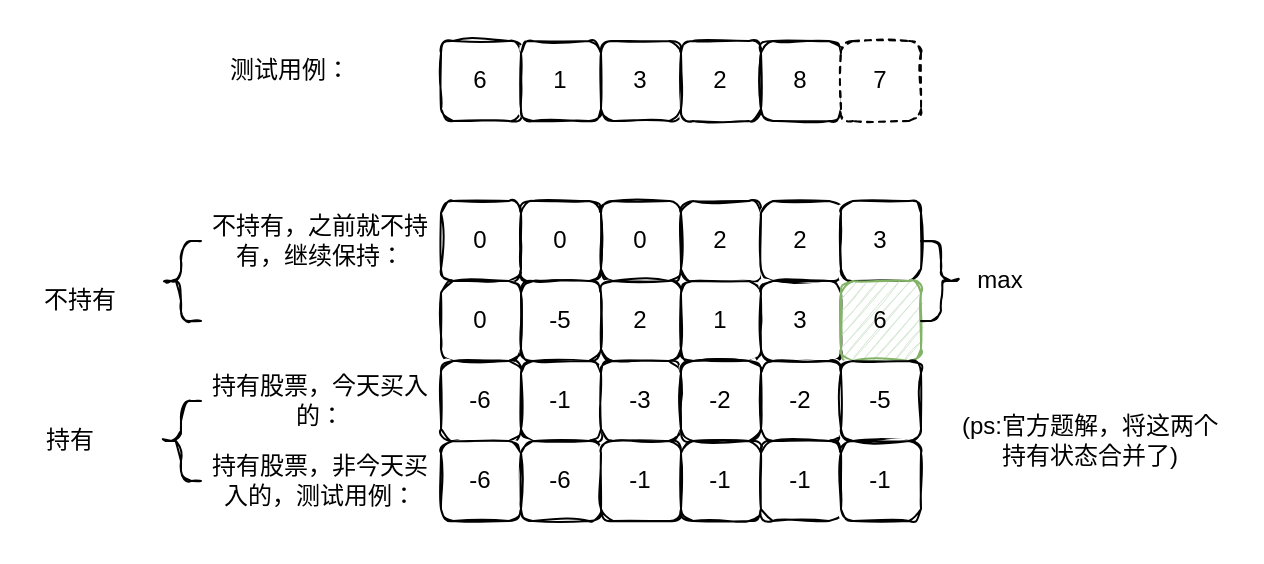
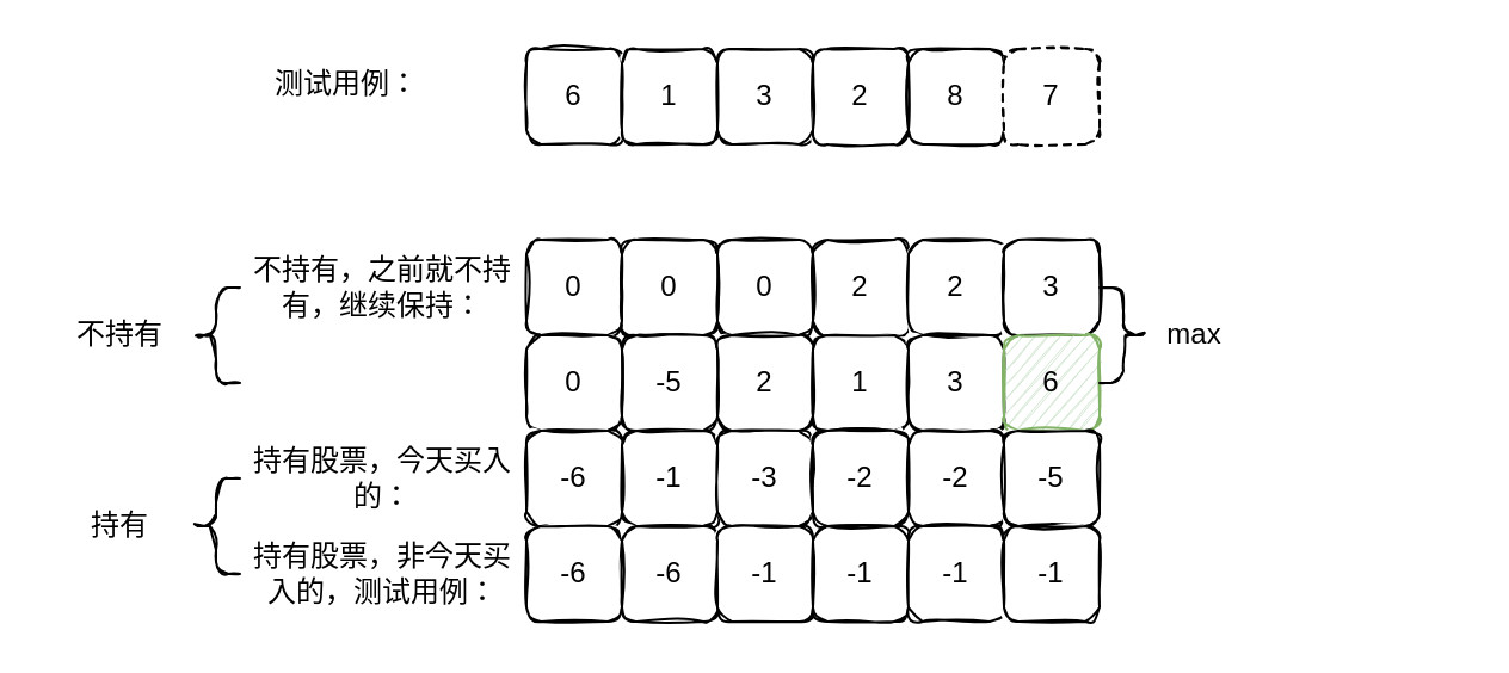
  <mxCell id="0" />
  <mxCell id="1" parent="0" />
  <mxCell id="2" value="6" style="rounded=1;whiteSpace=wrap;html=1;sketch=1;" vertex="1" parent="1"><mxGeometry x="220" y="20" width="40" height="40" as="geometry" /></mxCell>
  <mxCell id="3" value="1" style="rounded=1;whiteSpace=wrap;html=1;sketch=1;" vertex="1" parent="1"><mxGeometry x="260" y="20" width="40" height="40" as="geometry" /></mxCell>
  <mxCell id="4" value="3" style="rounded=1;whiteSpace=wrap;html=1;sketch=1;" vertex="1" parent="1"><mxGeometry x="300" y="20" width="40" height="40" as="geometry" /></mxCell>
  <mxCell id="5" value="2" style="rounded=1;whiteSpace=wrap;html=1;sketch=1;" vertex="1" parent="1"><mxGeometry x="340" y="20" width="40" height="40" as="geometry" /></mxCell>
  <mxCell id="6" value="8" style="rounded=1;whiteSpace=wrap;html=1;sketch=1;" vertex="1" parent="1"><mxGeometry x="380" y="20" width="40" height="40" as="geometry" /></mxCell>
  <mxCell id="7" value="7" style="rounded=1;whiteSpace=wrap;html=1;sketch=1;dashed=1;" vertex="1" parent="1"><mxGeometry x="420" y="20" width="40" height="40" as="geometry" /></mxCell>
  <mxCell id="8" value="0" style="rounded=1;whiteSpace=wrap;html=1;sketch=1;" vertex="1" parent="1"><mxGeometry x="220" y="100" width="40" height="40" as="geometry" /></mxCell>
  <mxCell id="9" value="0" style="rounded=1;whiteSpace=wrap;html=1;sketch=1;" vertex="1" parent="1"><mxGeometry x="260" y="100" width="40" height="40" as="geometry" /></mxCell>
  <mxCell id="10" value="0" style="rounded=1;whiteSpace=wrap;html=1;sketch=1;" vertex="1" parent="1"><mxGeometry x="300" y="100" width="40" height="40" as="geometry" /></mxCell>
  <mxCell id="11" value="2" style="rounded=1;whiteSpace=wrap;html=1;sketch=1;" vertex="1" parent="1"><mxGeometry x="340" y="100" width="40" height="40" as="geometry" /></mxCell>
  <mxCell id="12" value="2" style="rounded=1;whiteSpace=wrap;html=1;sketch=1;" vertex="1" parent="1"><mxGeometry x="380" y="100" width="40" height="40" as="geometry" /></mxCell>
  <mxCell id="13" value="3" style="rounded=1;whiteSpace=wrap;html=1;sketch=1;" vertex="1" parent="1"><mxGeometry x="420" y="100" width="40" height="40" as="geometry" /></mxCell>
  <mxCell id="14" value="0" style="rounded=1;whiteSpace=wrap;html=1;sketch=1;" vertex="1" parent="1"><mxGeometry x="220" y="140" width="40" height="40" as="geometry" /></mxCell>
  <mxCell id="15" value="-5" style="rounded=1;whiteSpace=wrap;html=1;sketch=1;" vertex="1" parent="1"><mxGeometry x="260" y="140" width="40" height="40" as="geometry" /></mxCell>
  <mxCell id="16" value="2" style="rounded=1;whiteSpace=wrap;html=1;sketch=1;" vertex="1" parent="1"><mxGeometry x="300" y="140" width="40" height="40" as="geometry" /></mxCell>
  <mxCell id="17" value="1" style="rounded=1;whiteSpace=wrap;html=1;sketch=1;" vertex="1" parent="1"><mxGeometry x="340" y="140" width="40" height="40" as="geometry" /></mxCell>
  <mxCell id="18" value="3" style="rounded=1;whiteSpace=wrap;html=1;sketch=1;" vertex="1" parent="1"><mxGeometry x="380" y="140" width="40" height="40" as="geometry" /></mxCell>
  <mxCell id="19" value="6" style="rounded=1;whiteSpace=wrap;html=1;sketch=1;fillColor=#d5e8d4;strokeColor=#82b366;" vertex="1" parent="1"><mxGeometry x="420" y="140" width="40" height="40" as="geometry" /></mxCell>
  <mxCell id="20" value="-6" style="rounded=1;whiteSpace=wrap;html=1;sketch=1;" vertex="1" parent="1"><mxGeometry x="220" y="180" width="40" height="40" as="geometry" /></mxCell>
  <mxCell id="21" value="-1" style="rounded=1;whiteSpace=wrap;html=1;sketch=1;" vertex="1" parent="1"><mxGeometry x="260" y="180" width="40" height="40" as="geometry" /></mxCell>
  <mxCell id="22" value="-3" style="rounded=1;whiteSpace=wrap;html=1;sketch=1;" vertex="1" parent="1"><mxGeometry x="300" y="180" width="40" height="40" as="geometry" /></mxCell>
  <mxCell id="23" value="-2" style="rounded=1;whiteSpace=wrap;html=1;sketch=1;" vertex="1" parent="1"><mxGeometry x="340" y="180" width="40" height="40" as="geometry" /></mxCell>
  <mxCell id="24" value="-2" style="rounded=1;whiteSpace=wrap;html=1;sketch=1;" vertex="1" parent="1"><mxGeometry x="380" y="180" width="40" height="40" as="geometry" /></mxCell>
  <mxCell id="25" value="-5" style="rounded=1;whiteSpace=wrap;html=1;sketch=1;" vertex="1" parent="1"><mxGeometry x="420" y="180" width="40" height="40" as="geometry" /></mxCell>
  <mxCell id="26" value="-6" style="rounded=1;whiteSpace=wrap;html=1;sketch=1;" vertex="1" parent="1"><mxGeometry x="220" y="220" width="40" height="40" as="geometry" /></mxCell>
  <mxCell id="27" value="-6" style="rounded=1;whiteSpace=wrap;html=1;sketch=1;" vertex="1" parent="1"><mxGeometry x="260" y="220" width="40" height="40" as="geometry" /></mxCell>
  <mxCell id="28" value="-1" style="rounded=1;whiteSpace=wrap;html=1;sketch=1;" vertex="1" parent="1"><mxGeometry x="300" y="220" width="40" height="40" as="geometry" /></mxCell>
  <mxCell id="29" value="-1" style="rounded=1;whiteSpace=wrap;html=1;sketch=1;" vertex="1" parent="1"><mxGeometry x="340" y="220" width="40" height="40" as="geometry" /></mxCell>
  <mxCell id="30" value="-1" style="rounded=1;whiteSpace=wrap;html=1;sketch=1;" vertex="1" parent="1"><mxGeometry x="380" y="220" width="40" height="40" as="geometry" /></mxCell>
  <mxCell id="31" value="-1" style="rounded=1;whiteSpace=wrap;html=1;sketch=1;" vertex="1" parent="1"><mxGeometry x="420" y="220" width="40" height="40" as="geometry" /></mxCell>
  <mxCell id="32" value="测试用例：" style="text;html=1;strokeColor=none;fillColor=none;align=center;verticalAlign=middle;whiteSpace=wrap;rounded=0;sketch=1;" vertex="1" parent="1"><mxGeometry x="85" y="25" width="120" height="20" as="geometry" /></mxCell>
  <mxCell id="33" value="不持有，之前就不持有，继续保持：" style="text;html=1;strokeColor=none;fillColor=none;align=center;verticalAlign=middle;whiteSpace=wrap;rounded=0;sketch=1;" vertex="1" parent="1"><mxGeometry x="100" y="110" width="120" height="20" as="geometry" /></mxCell>
  <mxCell id="34" value="持有股票，今天买入的：" style="text;html=1;strokeColor=none;fillColor=none;align=center;verticalAlign=middle;whiteSpace=wrap;rounded=0;sketch=1;" vertex="1" parent="1"><mxGeometry x="100" y="190" width="120" height="20" as="geometry" /></mxCell>
  <mxCell id="35" value="持有股票，非今天买入的，测试用例：" style="text;html=1;strokeColor=none;fillColor=none;align=center;verticalAlign=middle;whiteSpace=wrap;rounded=0;sketch=1;" vertex="1" parent="1"><mxGeometry x="100" y="230" width="120" height="20" as="geometry" /></mxCell>
  <mxCell id="36" value="" style="shape=curlyBracket;whiteSpace=wrap;html=1;rounded=1;flipH=1;sketch=1;" vertex="1" parent="1"><mxGeometry x="460" y="120" width="20" height="40" as="geometry" /></mxCell>
  <mxCell id="37" value="max" style="text;html=1;strokeColor=none;fillColor=none;align=center;verticalAlign=middle;whiteSpace=wrap;rounded=0;sketch=1;" vertex="1" parent="1"><mxGeometry x="480" y="130" width="40" height="20" as="geometry" /></mxCell>
- <mxCell id="38" value="(ps:官方题解，将这两个持有状态合并了)" style="text;html=1;strokeColor=none;fillColor=none;align=center;verticalAlign=middle;whiteSpace=wrap;rounded=0;sketch=1;" vertex="1" parent="1"><mxGeometry x="480" y="210" width="130" height="20" as="geometry" /></mxCell>
  <mxCell id="39" value="" style="shape=curlyBracket;whiteSpace=wrap;html=1;rounded=1;sketch=1;" vertex="1" parent="1"><mxGeometry x="80" y="120" width="20" height="40" as="geometry" /></mxCell>
  <mxCell id="40" value="" style="shape=curlyBracket;whiteSpace=wrap;html=1;rounded=1;sketch=1;" vertex="1" parent="1"><mxGeometry x="80" y="200" width="20" height="40" as="geometry" /></mxCell>
- <mxCell id="41" value="不持有" style="text;html=1;strokeColor=none;fillColor=none;align=center;verticalAlign=middle;whiteSpace=wrap;rounded=0;sketch=1;" vertex="1" parent="1"><mxGeometry x="10" y="140" width="60" height="20" as="geometry" /></mxCell>
- <mxCell id="42" value="持有" style="text;html=1;strokeColor=none;fillColor=none;align=center;verticalAlign=middle;whiteSpace=wrap;rounded=0;sketch=1;" vertex="1" parent="1"><mxGeometry x="5" y="210" width="60" height="20" as="geometry" /></mxCell>
+ <mxCell id="41" value="不持有" style="text;html=1;strokeColor=none;fillColor=none;align=center;verticalAlign=middle;whiteSpace=wrap;rounded=0;sketch=1;" vertex="1" parent="1"><mxGeometry y="130" width="60" height="20" as="geometry" x="20" /></mxCell>
+ <mxCell id="42" value="持有" style="text;html=1;strokeColor=none;fillColor=none;align=center;verticalAlign=middle;whiteSpace=wrap;rounded=0;sketch=1;" vertex="1" parent="1"><mxGeometry y="210" width="60" height="20" as="geometry" x="20" /></mxCell>
